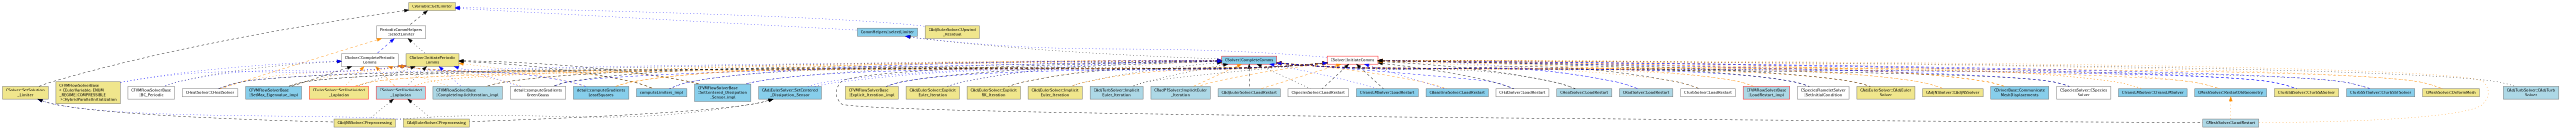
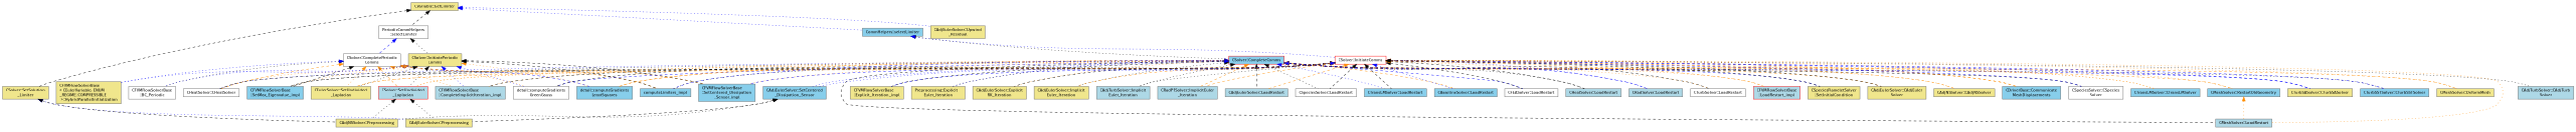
  digraph {
    fontname="Fira Sans"
    rankdir=TB
    node [color=grey40 fillcolor=khaki fontname="Fira Sans" fontsize=10 shape=box style=filled]
    edge [color=black dir=back fontname="Fira Sans" fontsize=10 labelfontname=Helvetica labelfontsize=10 style=dashed]
    n1 [color=gray40 fontcolor=black height=0.2 label="CVariable::GetLimiter" width=0.4]
    n2 [fillcolor=white height=0.2 label="PeriodicCommHelpers\l::selectLimiter" width=0.4]
    n3 [fillcolor=skyblue height=0.2 label="CommHelpers::selectLimiter" width=0.4]
    n4 [height=0.2 label="CSolver::SetSolution\l_Limiter" width=0.4]
    n5 [height=0.2 label="CAdjEulerSolver::Upwind\l_Residual" width=0.4]
    n6 [fillcolor=white height=0.2 label="CSolver::CompletePeriodic\lComms" width=0.4]
    n7 [height=0.2 label="CSolver::InitiatePeriodic\lComms" width=0.4]
    n8 [color=red fillcolor=skyblue height=0.2 label="CSolver::CompleteComms" width=0.4]
    n9 [color=red fillcolor=white height=0.2 label="CSolver::InitiateComms" width=0.4]
    n10 [height=0.2 label="CAdjEulerSolver::Preprocessing" width=0.4]
    n11 [height=0.2 label="CAdjNSSolver::Preprocessing" width=0.4]
    n12 [fillcolor=white height=0.2 label="CFVMFlowSolverBase\l::BC_Periodic" width=0.4]
    n13 [fillcolor=white height=0.2 label="CHeatSolver::CHeatSolver" width=0.4]
    n14 [fillcolor=lightblue height=0.2 label="CFVMFlowSolverBase\l::CompleteImplicitIteration_impl" width=0.4]
    n15 [fillcolor=white height=0.2 label="detail::computeGradients\lGreenGauss" width=0.4]
    n16 [fillcolor=skyblue height=0.2 label="detail::computeGradients\lLeastSquares" width=0.4]
    n17 [fillcolor=skyblue height=0.2 label=computeLimiters_impl width=0.4]
    n18 [height=0.2 label="CFVMFlowSolverBase\l\< CEulerVariable, ENUM\l_REGIME::COMPRESSIBLE\l \>::HybridParallelInitialization" width=0.4]
    n19 [fillcolor=skyblue height=0.2 label="CFVMFlowSolverBase\l::SetCentered_Dissipation\l_Sensor_impl" width=0.4]
    n20 [fillcolor=skyblue height=0.2 label="CFVMFlowSolverBase\l::SetMax_Eigenvalue_impl" width=0.4]
-   n21 [color=red height=0.2 label="CEulerSolver::SetUndivided\l_Laplacian" width=0.4]
+   n21 [height=0.2 label="CEulerSolver::SetUndivided\l_Laplacian" width=0.4]
    n22 [color=red fillcolor=lightblue height=0.2 label="CSolver::SetUndivided\l_Laplacian" width=0.4]
    n23 [height=0.2 label="CAdjEulerSolver::CAdjEuler\lSolver" width=0.4]
    n24 [height=0.2 label="CAdjNSSolver::CAdjNSSolver" width=0.4]
    n25 [fillcolor=skyblue height=0.2 label="CDriverBase::Communicate\lMeshDisplacements" width=0.4]
    n26 [fillcolor=white height=0.2 label="CSpeciesSolver::CSpecies\lSolver" width=0.4]
    n27 [fillcolor=skyblue height=0.2 label="CTransLMSolver::CTransLMSolver" width=0.4]
    n28 [height=0.2 label="CTurbSASolver::CTurbSASolver" width=0.4]
    n29 [fillcolor=skyblue height=0.2 label="CTurbSSTSolver::CTurbSSTSolver" width=0.4]
    n30 [height=0.2 label="CMeshSolver::DeformMesh" width=0.4]
    n31 [height=0.2 label="CFVMFlowSolverBase\l::Explicit_Iteration_impl" width=0.4]
-   n32 [height=0.2 label="CAdjEulerSolver::Explicit\lEuler_Iteration" width=0.4]
+   n32 [height=0.2 label="Preprocessing::Explicit\lEuler_Iteration" width=0.4]
    n33 [height=0.2 label="CAdjEulerSolver::Explicit\lRK_Iteration" width=0.4]
    n34 [height=0.2 label="CAdjEulerSolver::Implicit\lEuler_Iteration" width=0.4]
    n35 [fillcolor=lightblue height=0.2 label="CAdjTurbSolver::Implicit\lEuler_Iteration" width=0.4]
    n36 [fillcolor=lightblue height=0.2 label="CRadP1Solver::ImplicitEuler\l_Iteration" width=0.4]
    n37 [fillcolor=lightblue height=0.2 label="CAdjEulerSolver::LoadRestart" width=0.4]
    n38 [fillcolor=white height=0.2 label="CSpeciesSolver::LoadRestart" width=0.4]
    n39 [fillcolor=skyblue height=0.2 label="CTransLMSolver::LoadRestart" width=0.4]
    n40 [fillcolor=skyblue height=0.2 label="CBaselineSolver::LoadRestart" width=0.4]
    n41 [fillcolor=white height=0.2 label="CFEASolver::LoadRestart" width=0.4]
    n42 [fillcolor=lightblue height=0.2 label="CHeatSolver::LoadRestart" width=0.4]
    n43 [fillcolor=lightblue height=0.2 label="CMeshSolver::LoadRestart" width=0.4]
    n44 [fillcolor=lightblue height=0.2 label="CRadSolver::LoadRestart" width=0.4]
    n45 [fillcolor=white height=0.2 label="CTurbSolver::LoadRestart" width=0.4]
    n46 [color=red fillcolor=lightblue height=0.2 label="CFVMFlowSolverBase\l::LoadRestart_impl" width=0.4]
    n47 [fillcolor=skyblue height=0.2 label="CMeshSolver::RestartOldGeometry" width=0.4]
    n48 [fillcolor=skyblue height=0.2 label="CAdjEulerSolver::SetCentered\l_Dissipation_Sensor" width=0.4]
-   n49 [fillcolor=white height=0.2 label="CSpeciesFlameletSolver\l::SetInitialCondition" width=0.4]
+   n49 [height=0.2 label="CSpeciesFlameletSolver\l::SetInitialCondition" width=0.4]
    n50 [fillcolor=lightblue height=0.2 label="CAdjTurbSolver::CAdjTurb\lSolver" width=0.4]
    n1 -> n2
    n1 -> n3 [color=blue style=dotted]
    n1 -> n4
    n1 -> n5 [color=blue style=dotted]
    n2 -> n6 [color=blue]
    n2 -> n7 [style=dotted]
    n3 -> n8 [style=dotted]
    n3 -> n9 [color=blue style=dotted]
    n4 -> n10 [color=blue style=dotted]
    n4 -> n11
    n6 -> n12 [style=dotted]
-   n2 -> n13 [color=darkorange]
+   n6 -> n13 [color=darkorange]
    n6 -> n14 [color=darkorange style=dotted]
    n6 -> n15 [color=darkorange style=dotted]
    n6 -> n16 [color=blue]
    n6 -> n17 [color=darkorange]
    n6 -> n18 [color=blue style=dotted]
    n6 -> n19 [color=darkorange]
    n6 -> n20
    n6 -> n21 [color=darkorange style=dotted]
    n6 -> n22 [color=darkorange]
    n7 -> n12 [color=blue style=dotted]
    n7 -> n13 [color=darkorange style=dotted]
    n7 -> n14 [color=blue style=dotted]
    n7 -> n15 [color=blue style=dotted]
    n7 -> n16 [color=darkorange style=dotted]
    n7 -> n17
    n7 -> n18 [color=blue style=dotted]
    n7 -> n19
    n7 -> n20 [color=darkorange style=dotted]
    n7 -> n21 [style=dotted]
    n7 -> n22 [style=dotted]
    n8 -> n13 [color=blue style=dotted]
    n8 -> n14 [color=darkorange style=dotted]
    n8 -> n15 [color=blue]
    n8 -> n16 [color=darkorange]
    n8 -> n17 [color=blue]
-   n8 -> n19 [style=dotted]
+   n8 -> n19 [color=darkorange style=dotted]
    n8 -> n20 [style=dotted]
    n8 -> n21 [color=darkorange style=dotted]
    n8 -> n22 [color=darkorange style=dotted]
    n8 -> n23 [color=darkorange]
    n8 -> n24 [color=darkorange style=dotted]
    n8 -> n25 [color=darkorange]
    n8 -> n26
    n8 -> n27 [color=darkorange style=dotted]
    n8 -> n28 [color=blue]
    n8 -> n29 [style=dotted]
    n8 -> n30 [color=darkorange]
    n8 -> n31
    n8 -> n32 [color=blue style=dotted]
    n8 -> n33 [color=darkorange style=dotted]
    n8 -> n34 [style=dotted]
    n8 -> n35 [style=dotted]
    n8 -> n36 [color=darkorange]
    n8 -> n37
    n8 -> n38 [style=dotted]
    n8 -> n39 [color=blue style=dotted]
    n8 -> n40 [color=darkorange]
    n8 -> n41 [color=blue]
    n8 -> n42 [style=dotted]
    n8 -> n43
    n8 -> n44 [color=blue]
    n8 -> n45
    n8 -> n46 [color=darkorange style=dotted]
    n8 -> n47 [color=darkorange style=dotted]
    n8 -> n48 [color=blue style=dotted]
    n8 -> n49 [color=blue]
    n9 -> n13
    n9 -> n14
    n9 -> n15
    n9 -> n16 [color=darkorange]
    n9 -> n17 [style=dotted]
    n9 -> n19 [color=blue]
    n9 -> n20
    n9 -> n21 [color=darkorange]
    n9 -> n22 [color=darkorange style=dotted]
    n9 -> n23
    n9 -> n24 [color=darkorange]
    n9 -> n25 [color=darkorange]
    n9 -> n26 [color=blue]
    n9 -> n27 [color=darkorange style=dotted]
    n9 -> n28 [color=blue]
    n9 -> n29 [color=blue]
    n9 -> n30 [color=darkorange style=dotted]
    n9 -> n31 [color=blue]
    n9 -> n32 [style=dotted]
    n9 -> n33
    n9 -> n34 [color=darkorange]
    n9 -> n35 [style=dotted]
    n9 -> n36 [color=darkorange]
    n9 -> n37 [color=darkorange]
    n9 -> n38
    n9 -> n39
    n9 -> n40 [color=blue style=dotted]
    n9 -> n41
    n9 -> n42
    n9 -> n43 [color=darkorange style=dotted]
    n9 -> n44 [color=blue style=dotted]
    n9 -> n45 [color=darkorange style=dotted]
    n9 -> n46 [color=darkorange]
    n9 -> n47 [color=darkorange]
    n9 -> n48 [color=blue style=dotted]
    n9 -> n49
    n9 -> n50 [style=dotted]
    n22 -> n10 [style=dotted]
    n22 -> n11 [style=dotted]
    n47 -> n43 [color=darkorange style=dotted]
    n48 -> n10
    n48 -> n11 [style=dotted]
  }
